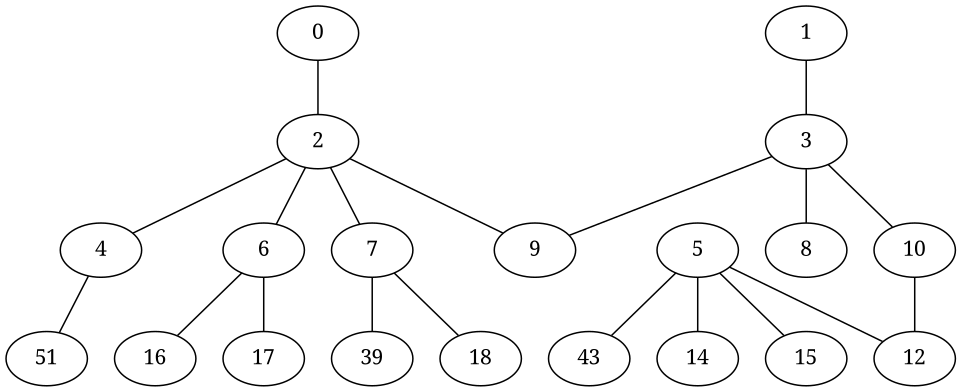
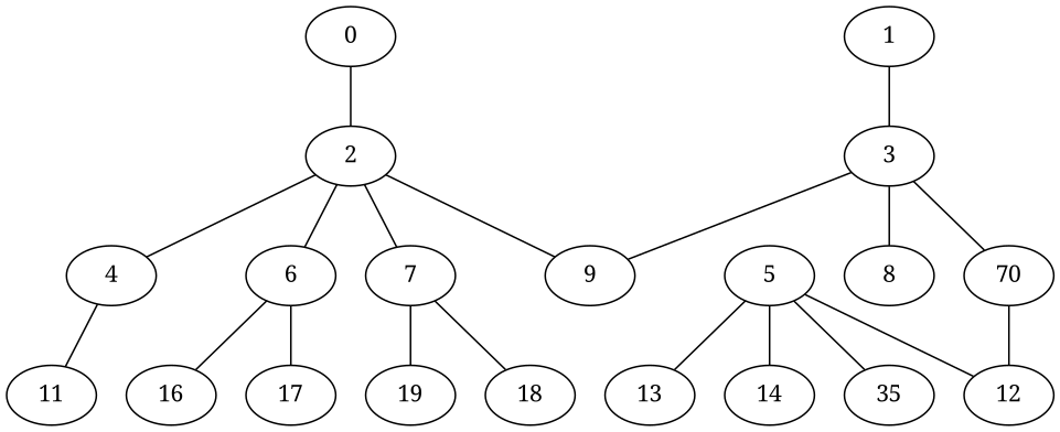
  graph {
    fontname="Noto Serif"
    node [fontname="Noto Serif"]
    edge [fontname="Noto Serif"]
    0
    2
    1
    3
    4
    6
    7
    9
    8
-   10
-   11 [label=51]
+   10 [label=70]
+   11
    5
    12
-   13 [label=43]
+   13
    14
-   15
+   15 [label=35]
    16
    17
-   19 [label=39]
+   19
    18
    0 -- 2
    2 -- 4
    2 -- 6
    2 -- 7
    2 -- 9
    1 -- 3
    3 -- 9
    3 -- 8
    3 -- 10
    4 -- 11
    6 -- 16
    6 -- 17
    7 -- 19
    7 -- 18
    10 -- 12
    5 -- 12
    5 -- 13
    5 -- 14
    5 -- 15
  }
